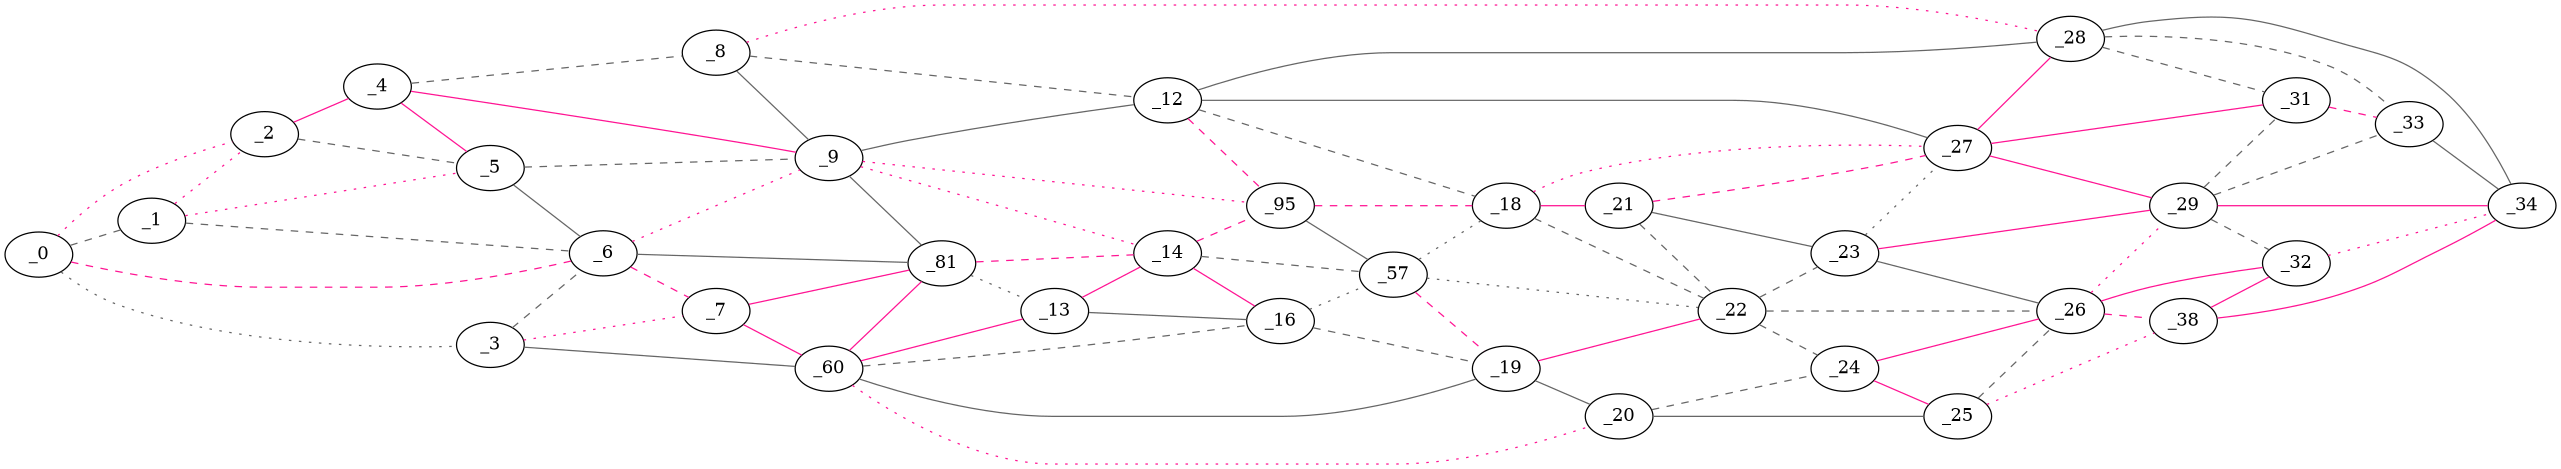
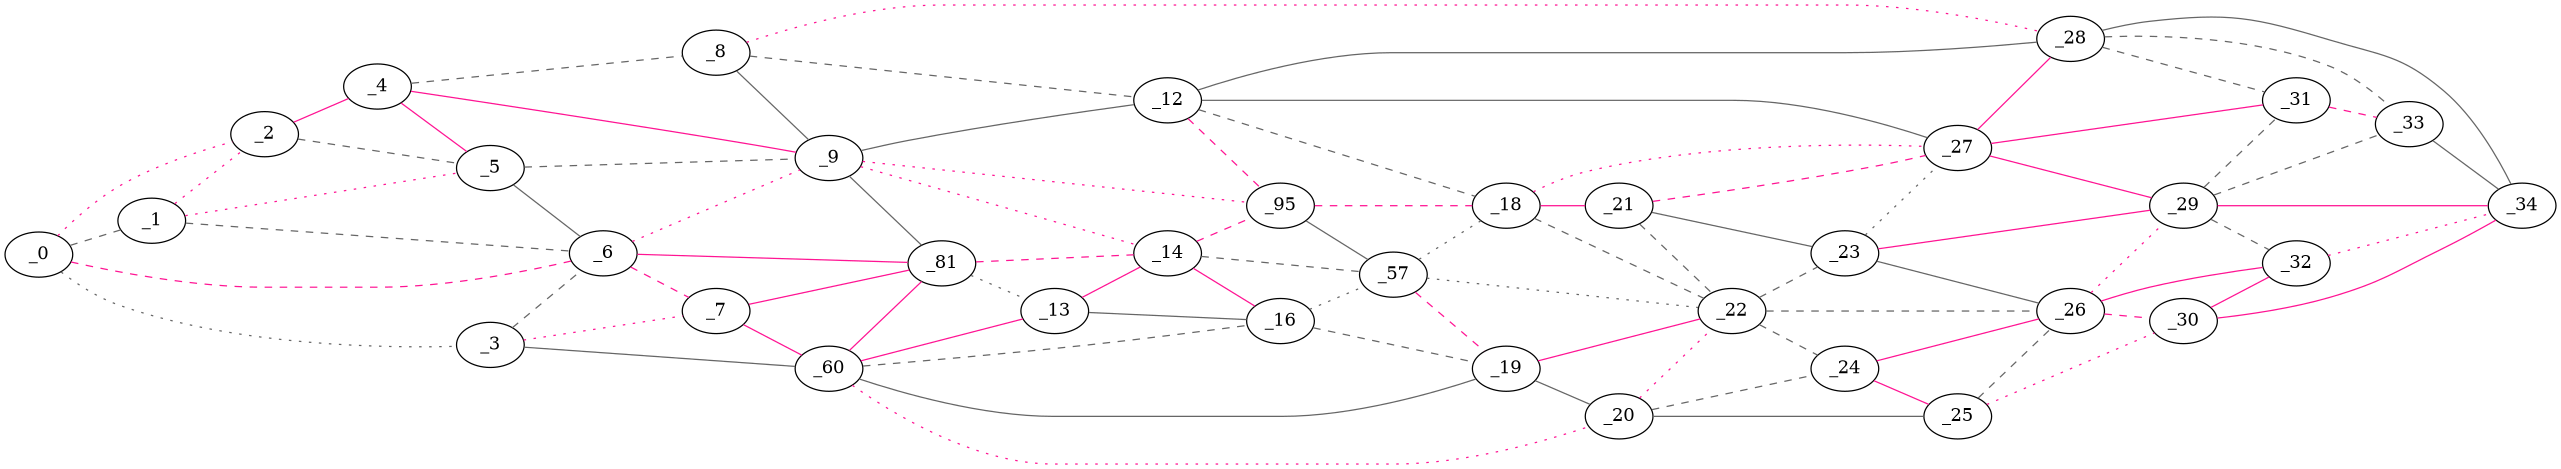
  graph {
    rankdir=LR
    node [x=29 y=71]
    edge [color=gray40 style=solid valence=2]
    _0 [x=8 y=63]
    _1 [x=11 y=61]
    _2 [x=13 y=52]
    _3 [x=16 y=80]
    _6 [x=22]
    _5 [x=21 y=57]
    _4 [x=18 y=47]
    _7 [x=24 y=81]
    n9 [label=_60 y=82]
    _9 [y=58]
    n11 [label=_81 x=32]
    _8 [x=26 y=41]
    _13 [x=39 y=80]
    _16 [x=60 y=82]
    _19 [x=68 y=85]
    _20 [x=85 y=87]
    _12 [x=36 y=44]
    _14 [x=41 y=72]
    n19 [label=_95 x=55 y=60]
    _28 [x=114 y=41]
    n21 [label=_57 x=64 y=75]
    _22 [x=88]
    _24 [x=94 y=77]
    _25 [x=100 y=86]
    _18 [x=66 y=60]
    _27 [x=108 y=44]
    _31 [x=116 y=50]
    _33 [x=120 y=60]
    _34 [x=123 y=67]
    _21 [x=87 y=61]
    _29 [x=115 y=60]
    _23 [x=94 y=61]
    _26 [x=102 y=72]
-   _30 [x=115 y=79 label=_38]
+   _30 [x=115 y=79]
    _32 [x=117]
    _0 -- _1 [style=dashed]
    _0 -- _2 [color=deeppink style=dotted valence=1]
    _0 -- _3 [style=dotted valence=1]
    _0 -- _6 [color=deeppink style=dashed valence=1]
    _1 -- _2 [color=deeppink style=dotted valence=1]
    _1 -- _6 [style=dashed valence=1]
    _1 -- _5 [color=deeppink style=dotted]
    _2 -- _5 [style=dashed valence=1]
    _2 -- _4 [color=deeppink valence=1]
    _3 -- _6 [style=dashed]
    _3 -- _7 [color=deeppink style=dotted]
    _3 -- n9 [valence=1]
    _6 -- _7 [color=deeppink style=dashed]
    _6 -- _9 [color=deeppink style=dotted valence=1]
-   _6 -- n11
+   _6 -- n11 [color=deeppink]
    _5 -- _6
    _5 -- _9 [style=dashed]
    _4 -- _5 [color=deeppink]
    _4 -- _9 [color=deeppink valence=1]
    _4 -- _8 [style=dashed valence=1]
    _7 -- n9 [color=deeppink]
    _7 -- n11 [color=deeppink]
    n9 -- n11 [color=deeppink]
    n9 -- _13 [color=deeppink]
    n9 -- _16 [style=dashed valence=1]
    n9 -- _19
    n9 -- _20 [color=deeppink style=dotted valence=1]
    _9 -- n11
    _9 -- _12
    _9 -- _14 [color=deeppink style=dotted]
    _9 -- n19 [color=deeppink style=dotted]
    n11 -- _13 [style=dotted valence=1]
    n11 -- _14 [color=deeppink style=dashed valence=1]
    _8 -- _9
    _8 -- _12 [style=dashed valence=1]
    _8 -- _28 [color=deeppink style=dotted valence=1]
    _13 -- _16 [valence=1]
    _13 -- _14 [color=deeppink]
    _16 -- _19 [style=dashed]
    _16 -- n21 [style=dotted valence=1]
    _19 -- _20 [valence=1]
    _19 -- _22 [color=deeppink]
+   _20 -- _22 [color=deeppink style=dotted valence=1]
    _20 -- _24 [style=dashed]
    _20 -- _25 [valence=1]
    _12 -- n19 [color=deeppink style=dashed valence=1]
    _12 -- _28 [valence=1]
    _12 -- _18 [style=dashed]
    _12 -- _27 [valence=1]
    _14 -- _16 [color=deeppink]
    _14 -- n19 [color=deeppink style=dashed valence=1]
    _14 -- n21 [style=dashed]
    n19 -- n21 [valence=1]
    n19 -- _18 [color=deeppink style=dashed]
    _28 -- _31 [style=dashed]
    _28 -- _33 [style=dashed]
    _28 -- _34 [valence=1]
    n21 -- _19 [color=deeppink style=dashed]
    n21 -- _22 [style=dotted valence=1]
    n21 -- _18 [style=dotted valence=1]
    _22 -- _24 [style=dashed]
    _22 -- _23 [style=dashed]
    _22 -- _26 [style=dashed]
    _24 -- _25 [color=deeppink]
    _24 -- _26 [color=deeppink]
    _25 -- _26 [style=dashed]
    _25 -- _30 [color=deeppink style=dotted valence=1]
    _18 -- _22 [style=dashed]
    _18 -- _27 [color=deeppink style=dotted]
    _18 -- _21 [color=deeppink valence=1]
    _27 -- _28 [color=deeppink]
    _27 -- _31 [color=deeppink]
    _27 -- _29 [color=deeppink]
    _31 -- _33 [color=deeppink style=dashed]
    _33 -- _34 [valence=1]
    _21 -- _22 [style=dashed]
    _21 -- _27 [color=deeppink style=dashed]
    _21 -- _23 [valence=1]
    _29 -- _31 [style=dashed]
    _29 -- _33 [style=dashed valence=1]
    _29 -- _34 [color=deeppink]
    _29 -- _32 [style=dashed]
    _23 -- _27 [style=dotted]
    _23 -- _29 [color=deeppink]
    _23 -- _26
    _26 -- _29 [color=deeppink style=dotted]
    _26 -- _30 [color=deeppink style=dashed]
    _26 -- _32 [color=deeppink valence=1]
    _30 -- _34 [color=deeppink valence=1]
    _30 -- _32 [color=deeppink]
    _32 -- _34 [color=deeppink style=dotted valence=1]
  }
